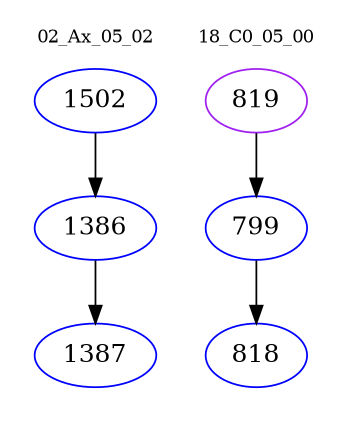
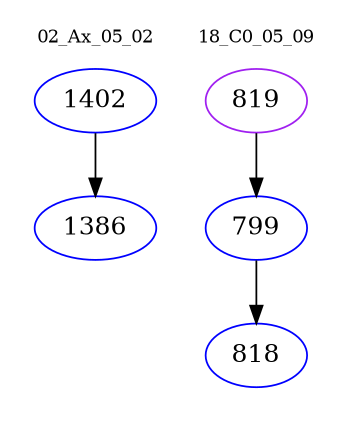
  digraph {
    node [color=blue]
    edge [color=black]
-   n1 [label=1502]
+   n1 [label=1402]
    n2 [label=1386]
-   n3 [label=1387]
    n4 [color=purple label=819]
    n5 [label=799]
    n6 [label=818]
    subgraph cluster_1 {
      color=white
      fontsize=10
      label="02_Ax_05_02"
      n1
      n2
-     n3
    }
    subgraph cluster_2 {
      color=white
      fontsize=10
-     label="18_C0_05_00"
+     label="18_C0_05_09"
      n4
      n5
      n6
    }
    n1 -> n2
-   n2 -> n3
    n4 -> n5
    n5 -> n6
  }
